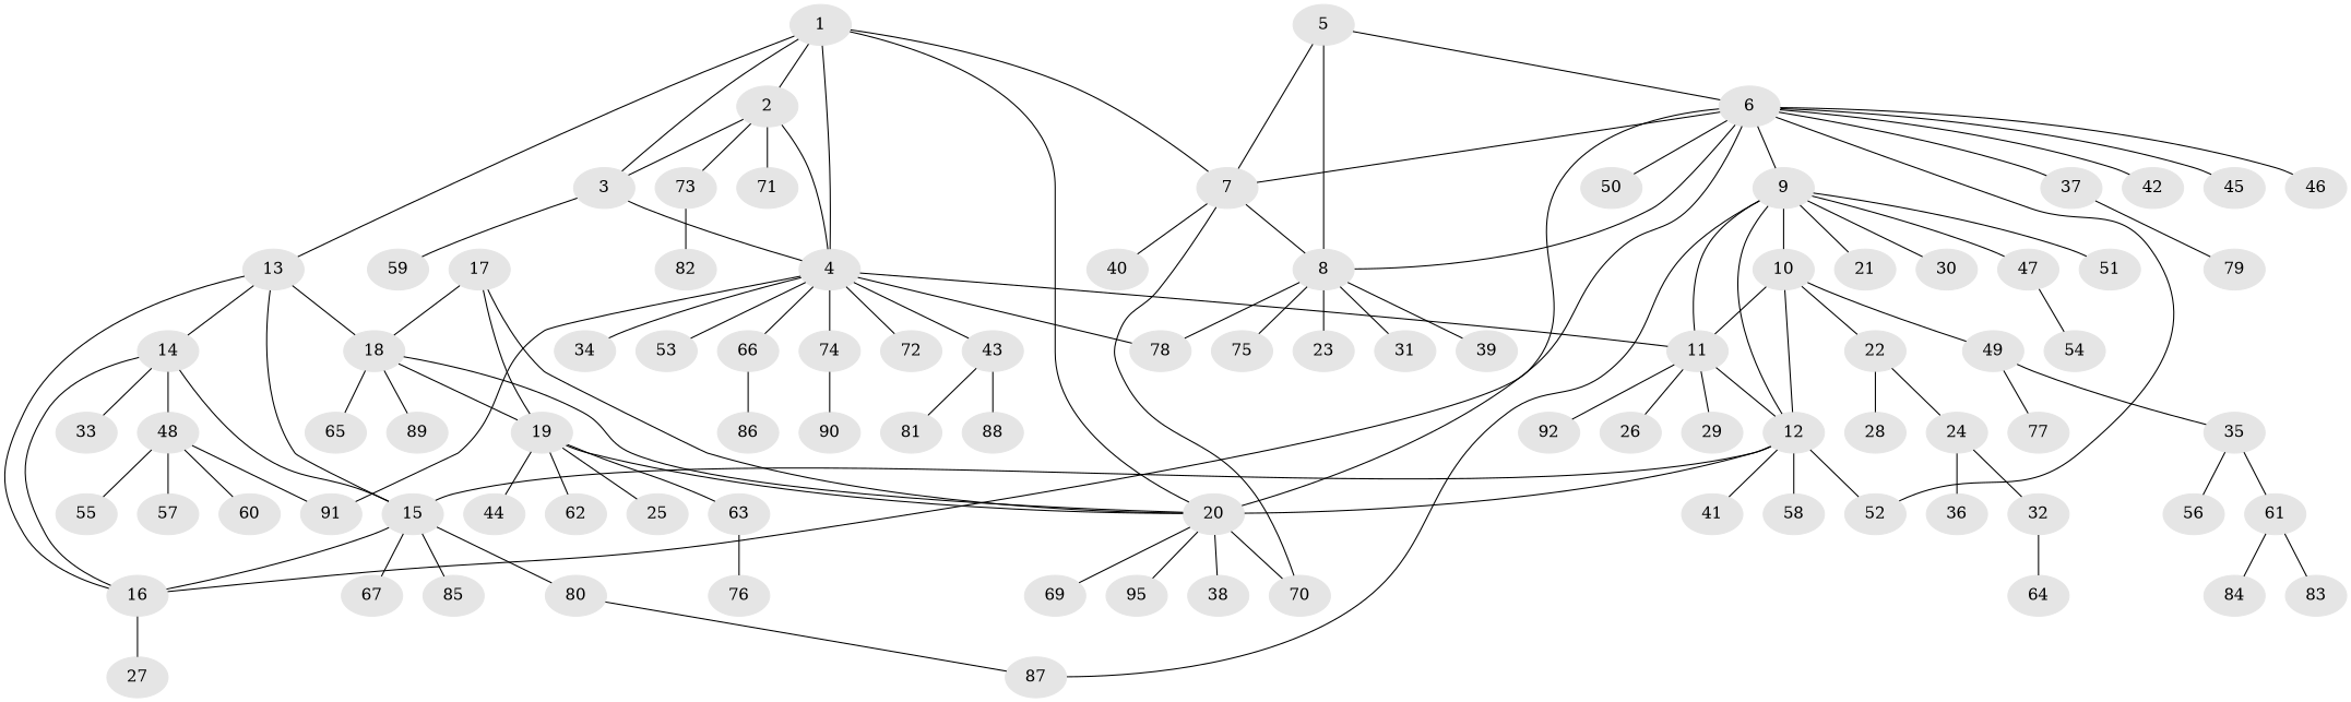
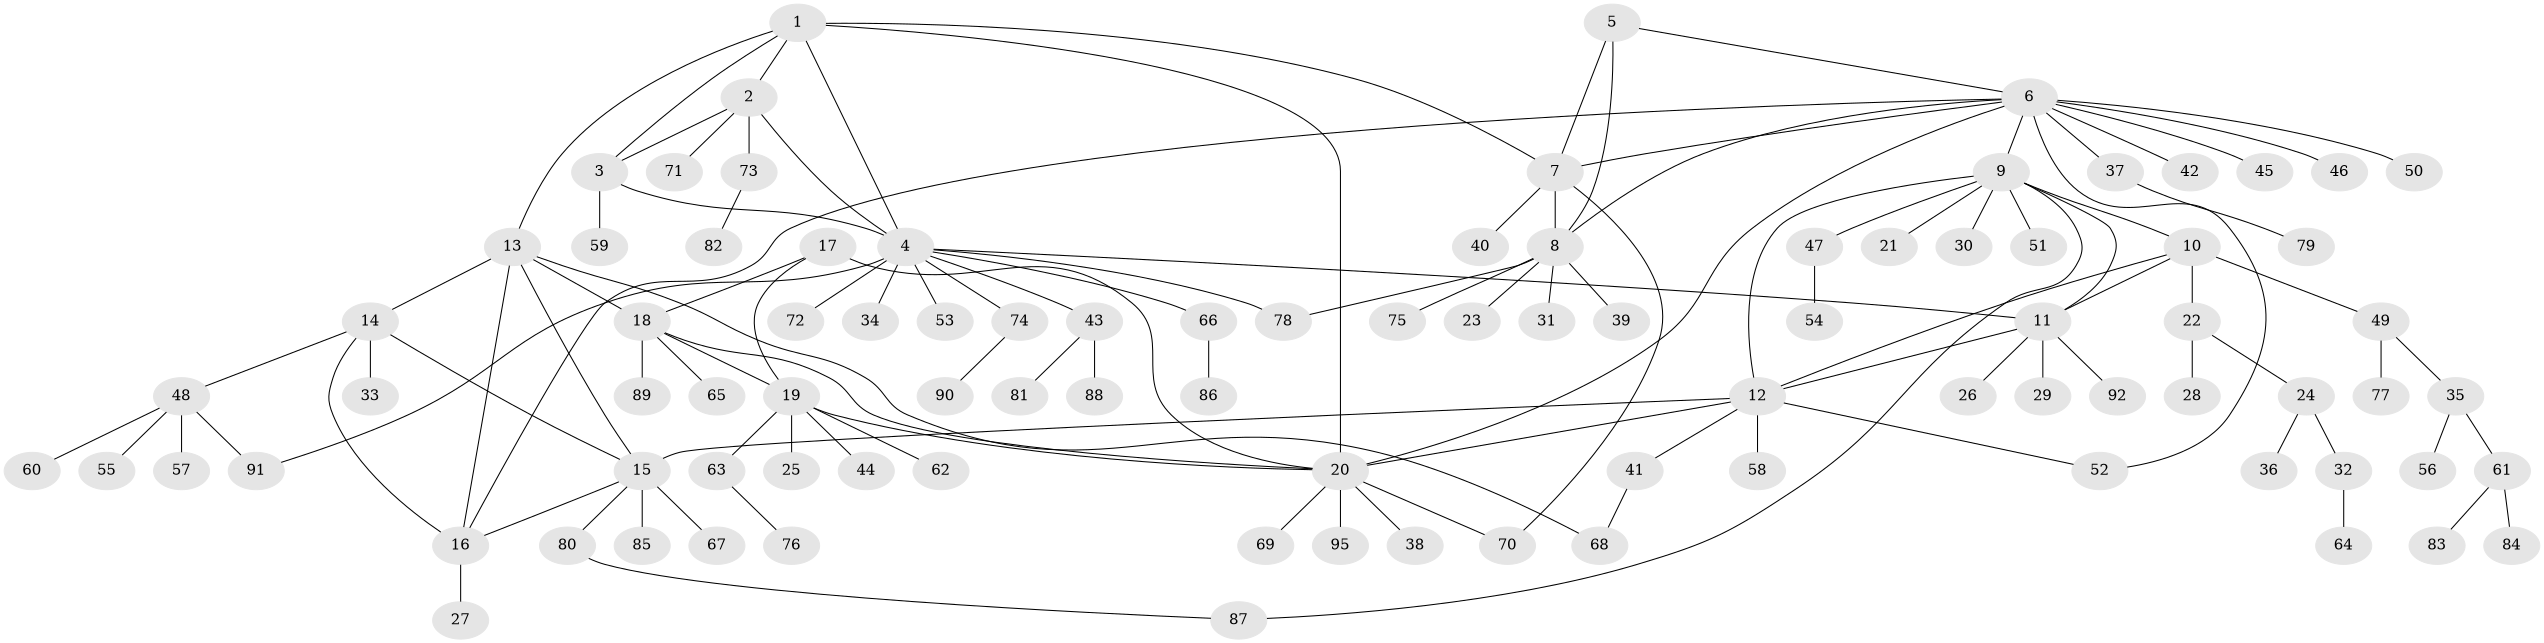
  graph {
    node [color=gray90 style=filled]
    1
    2
    3
    4
    7
    13
    20
    71
    73
    59
    11
    34
    43
    53
    66
    72
    74
    78
    91
    8
    40
    70
    16
    15
    14
    18
+   68
    38
    69
    n30 [label=95]
    82
    12
    26
    29
    92
    81
    88
    86
    90
    5
    6
    9
    37
    42
    45
    46
    50
    52
    23
    31
    39
    75
    10
    21
    30
    47
    51
    87
    27
    79
    22
    49
    41
    58
    54
    24
    28
    35
    56
    61
    77
    67
    80
    85
    33
    48
    19
    65
    89
    55
    57
    60
    17
    25
    44
    62
    63
    76
    32
    36
    64
    83
    84
    1 -- 2
    1 -- 3
    1 -- 4
    1 -- 7
    1 -- 13
    1 -- 20
    2 -- 3
    2 -- 4
    2 -- 71
    2 -- 73
    3 -- 4
    3 -- 59
    4 -- 11
    4 -- 34
    4 -- 43
    4 -- 53
    4 -- 66
    4 -- 72
    4 -- 74
    4 -- 78
    4 -- 91
    7 -- 8
    7 -- 40
    7 -- 70
    13 -- 16
    13 -- 15
    13 -- 14
    13 -- 18
+   13 -- 68
    20 -- 70
    20 -- 38
    20 -- 69
    20 -- n30
    73 -- 82
    11 -- 12
    11 -- 26
    11 -- 29
    11 -- 92
    43 -- 81
    43 -- 88
    66 -- 86
    74 -- 90
    8 -- 78
    8 -- 23
    8 -- 31
    8 -- 39
    8 -- 75
    16 -- 27
    15 -- 16
    15 -- 67
    15 -- 80
    15 -- 85
    14 -- 16
    14 -- 15
    14 -- 33
    14 -- 48
    18 -- 20
    18 -- 19
    18 -- 65
    18 -- 89
    12 -- 20
    12 -- 15
    12 -- 52
    12 -- 41
    12 -- 58
    5 -- 7
    5 -- 8
    5 -- 6
    6 -- 7
    6 -- 20
    6 -- 8
    6 -- 16
    6 -- 9
    6 -- 37
    6 -- 42
    6 -- 45
    6 -- 46
    6 -- 50
    6 -- 52
    9 -- 11
    9 -- 12
    9 -- 10
    9 -- 21
    9 -- 30
    9 -- 47
    9 -- 51
    9 -- 87
    37 -- 79
    10 -- 11
    10 -- 12
    10 -- 22
    10 -- 49
    47 -- 54
    22 -- 24
    22 -- 28
    49 -- 35
    49 -- 77
+   41 -- 68
    24 -- 32
    24 -- 36
    35 -- 56
    35 -- 61
    61 -- 83
    61 -- 84
    80 -- 87
    48 -- 91
    48 -- 55
    48 -- 57
    48 -- 60
    19 -- 20
    19 -- 25
    19 -- 44
    19 -- 62
    19 -- 63
    17 -- 20
    17 -- 18
    17 -- 19
    63 -- 76
    32 -- 64
  }
